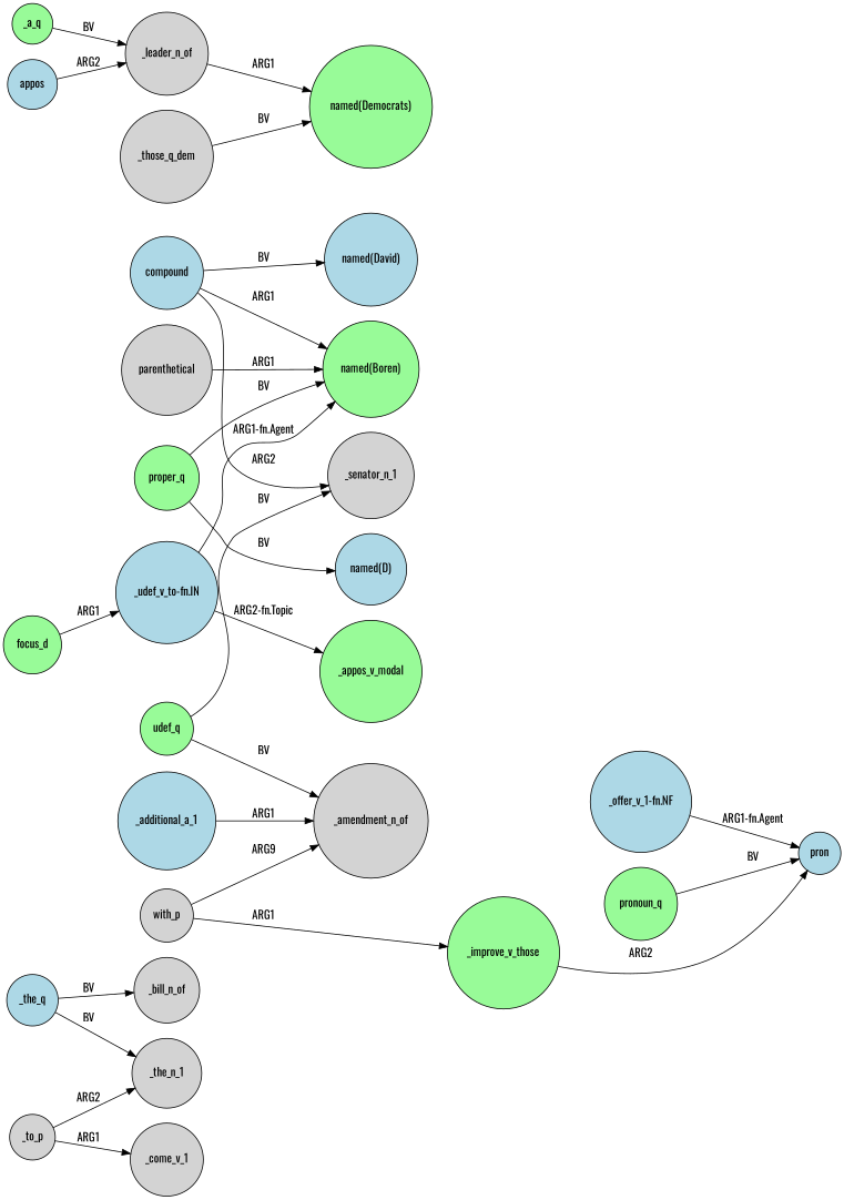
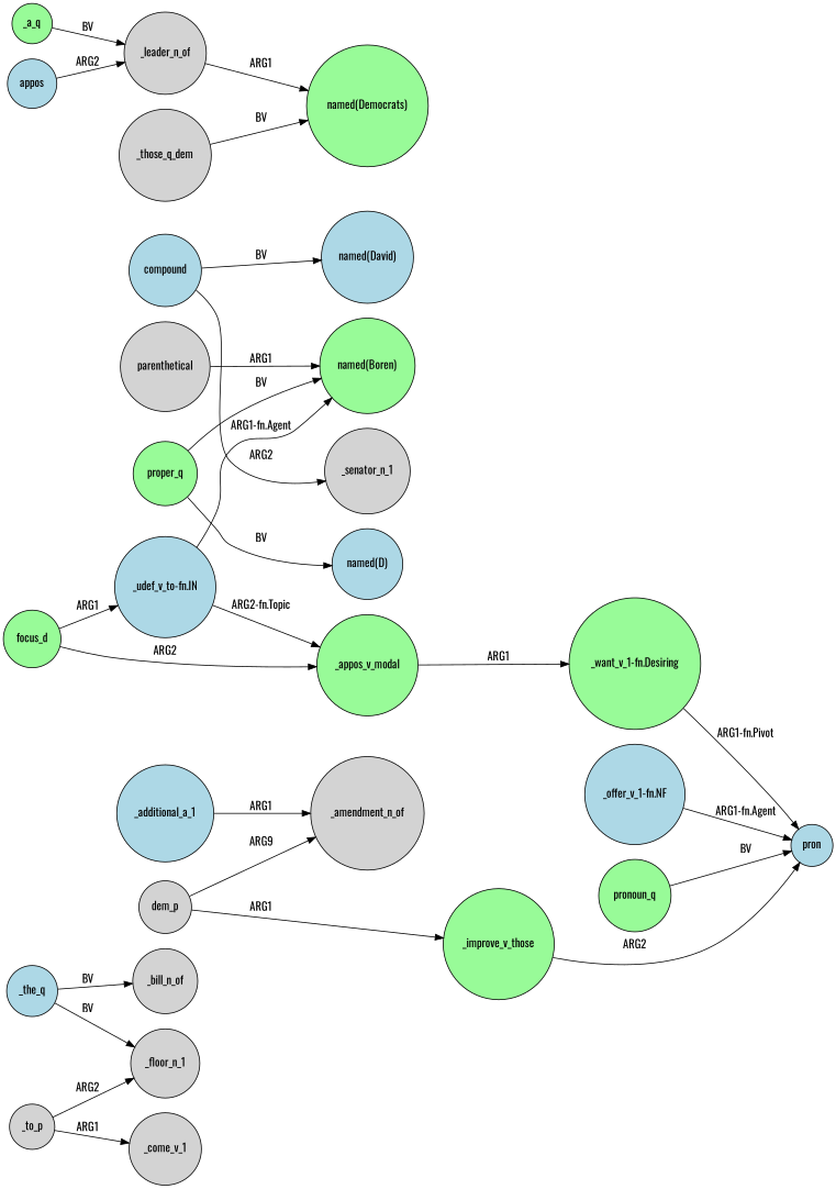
  digraph {
    fontname=Oswald
    rankdir=LR
    node [fillcolor=lightgrey fontname=Oswald shape=circle style=filled]
    edge [fontname=Oswald]
    _the_q [fillcolor=lightblue]
    _bill_n_of
-   _floor_n_1 [label=_the_n_1]
-   udef_q [fillcolor=palegreen]
+   _floor_n_1
    _senator_n_1
    _amendment_n_of
    _to_p
    _come_v_1
+   "_want_v_1-fn.Desiring" [fillcolor=palegreen]
    pron [fillcolor=lightblue]
    "_offer_v_1-fn.NF" [fillcolor=lightblue]
    "named(Democrats)" [fillcolor=palegreen]
    _leader_n_of
    _a_q [fillcolor=palegreen]
    focus_d [fillcolor=palegreen]
    n16 [fillcolor=palegreen label=_appos_v_modal]
    n17 [fillcolor=lightblue label="_udef_v_to-fn.IN"]
    "named(Boren)" [fillcolor=palegreen]
    parenthetical
    compound [fillcolor=lightblue]
    "named(David)" [fillcolor=lightblue]
    "named(D)" [fillcolor=lightblue]
    pronoun_q [fillcolor=palegreen]
    n24 [fillcolor=palegreen label=_improve_v_those]
    appos [fillcolor=lightblue]
-   with_p
+   with_p [label=dem_p]
    _additional_a_1 [fillcolor=lightblue]
    proper_q [fillcolor=palegreen]
    _those_q_dem
    _the_q -> _bill_n_of [label=BV]
    _the_q -> _floor_n_1 [label=BV]
-   udef_q -> _senator_n_1 [label=BV]
-   udef_q -> _amendment_n_of [label=BV]
    _to_p -> _floor_n_1 [label=ARG2]
    _to_p -> _come_v_1 [label=ARG1]
+   "_want_v_1-fn.Desiring" -> pron [label="ARG1-fn.Pivot"]
    "_offer_v_1-fn.NF" -> pron [label="ARG1-fn.Agent"]
    _leader_n_of -> "named(Democrats)" [label=ARG1]
    _a_q -> _leader_n_of [label=BV]
+   focus_d -> n16 [label=ARG2]
    focus_d -> n17 [label=ARG1]
+   n16 -> "_want_v_1-fn.Desiring" [label=ARG1]
    n17 -> n16 [label="ARG2-fn.Topic"]
    n17 -> "named(Boren)" [label="ARG1-fn.Agent"]
    parenthetical -> "named(Boren)" [label=ARG1]
    compound -> _senator_n_1 [label=ARG2]
-   compound -> "named(Boren)" [label=ARG1]
    compound -> "named(David)" [label=BV]
    pronoun_q -> pron [label=BV]
    n24 -> pron [label=ARG2]
    appos -> _leader_n_of [label=ARG2]
    with_p -> _amendment_n_of [label=ARG9]
    with_p -> n24 [label=ARG1]
    _additional_a_1 -> _amendment_n_of [label=ARG1]
    proper_q -> "named(Boren)" [label=BV]
    proper_q -> "named(D)" [label=BV]
    _those_q_dem -> "named(Democrats)" [label=BV]
  }
